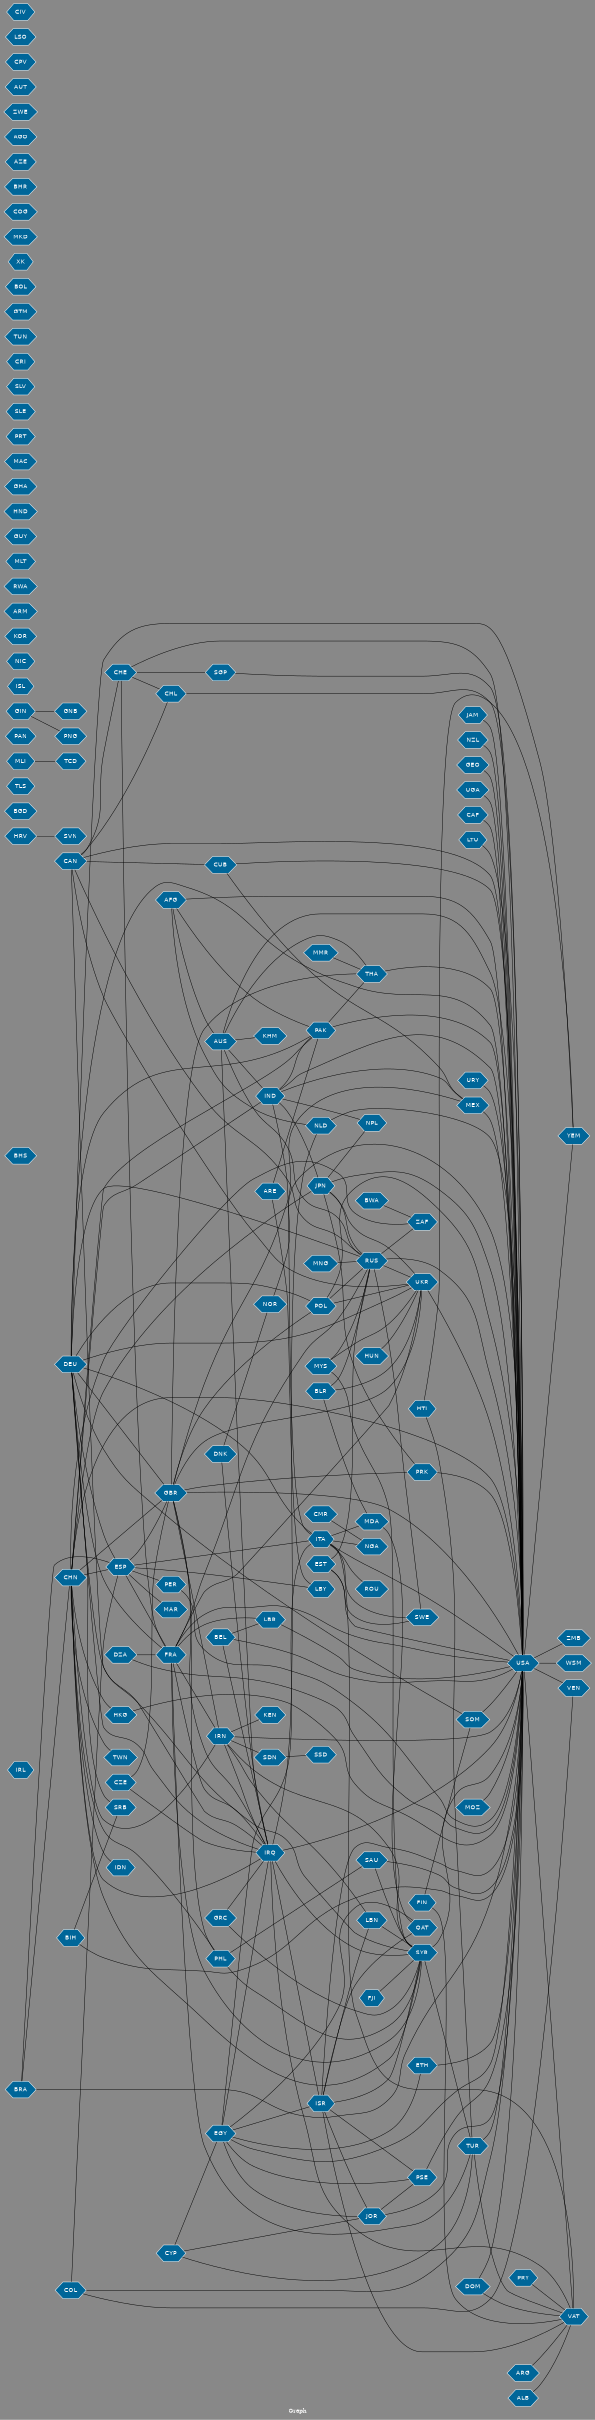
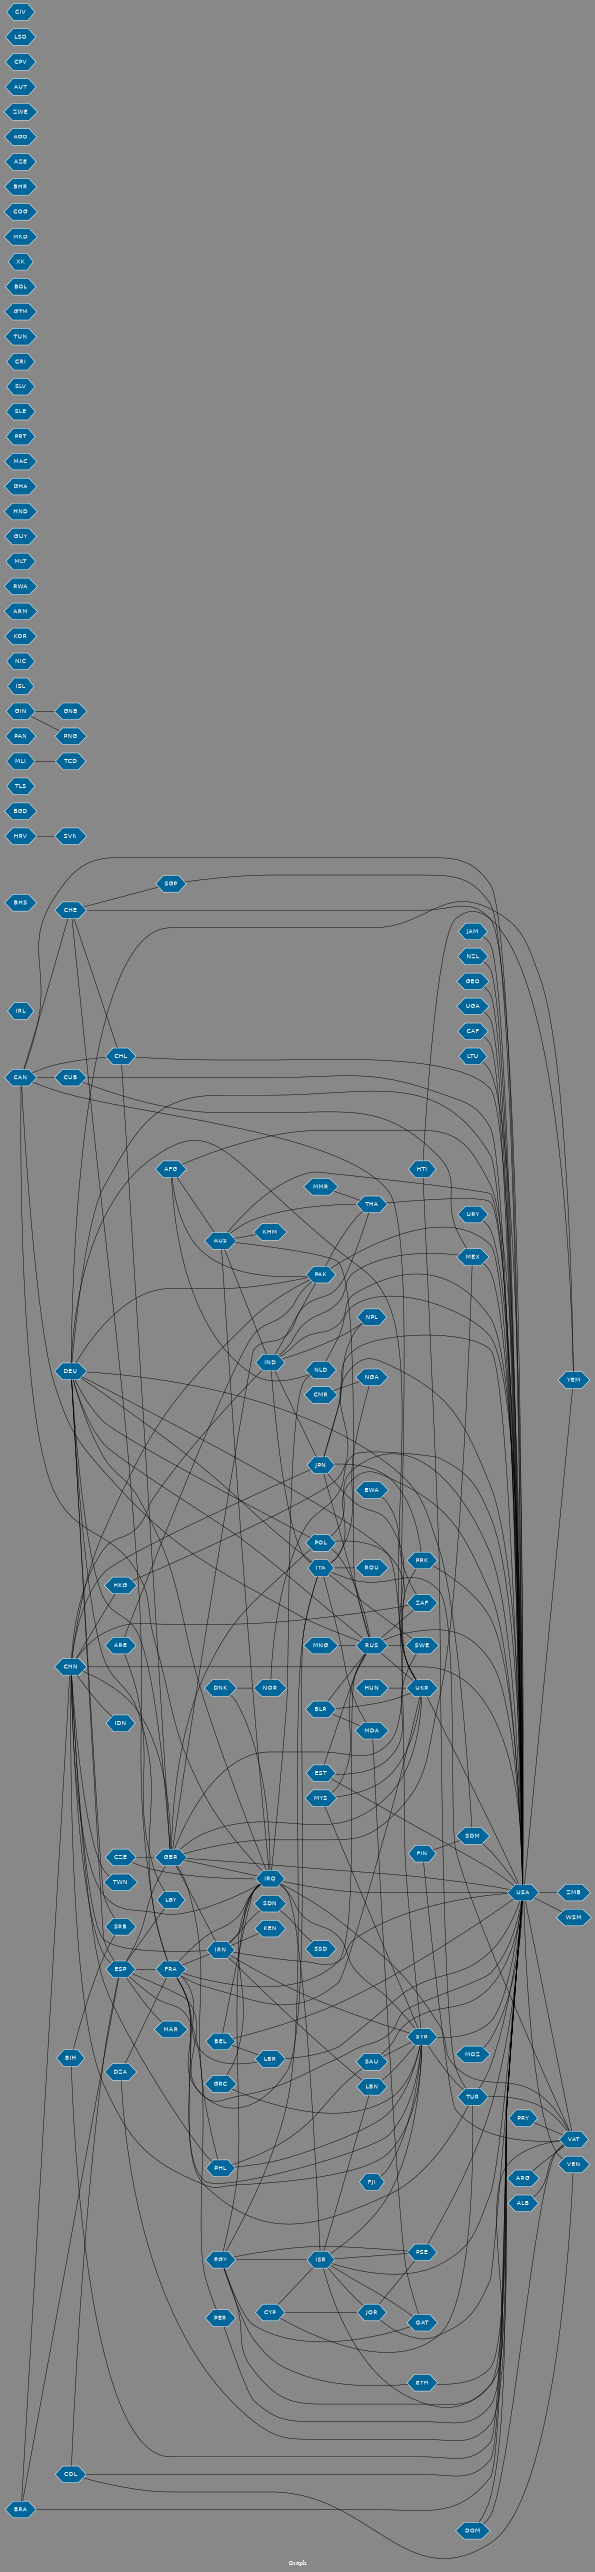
  graph {
    bgcolor="#888888"
    fontcolor=white
    fontsize=12
    label="Graph"
    rankdir=LR
    node [color=white fillcolor="#006699" fontcolor=white fontname=Helvetica shape=hexagon style=filled]
    edge [arrowhead=open color=black fontcolor=white fontname=Courier fontsize=12 weight=1]
    n1 [label=GBR]
    n2 [label=USA]
    n3 [label=POL]
    n4 [label=UKR]
    n5 [label=IRN]
    n6 [label=PHL]
    n7 [label=IRQ]
    n8 [label=MEX]
    n9 [label=THA]
    n10 [label=PRK]
    n11 [label=VAT]
    n12 [label=YEM]
    n13 [label=WSM]
    n14 [label=VEN]
    n15 [label=ZMB]
    n16 [label=RUS]
    n17 [label=SYR]
    n18 [label=KEN]
    n19 [label=LBN]
    n20 [label=SDN]
    n21 [label=SAU]
    n22 [label=ISR]
    n23 [label=NLD]
    n24 [label=SWE]
    n25 [label=ZAF]
    n26 [label=JAM]
    n27 [label=PAK]
    n28 [label=CHN]
    n29 [label=IND]
    n30 [label=ESP]
    n31 [label=HKG]
    n32 [label=JPN]
    n33 [label=IDN]
    n34 [label=TWN]
    n35 [label=ITA]
    n36 [label=NPL]
    n37 [label=FRA]
    n38 [label=LBY]
    n39 [label=MAR]
    n40 [label=PER]
    n41 [label=TUR]
    n42 [label=CAN]
    n43 [label=CHE]
    n44 [label=CUB]
    n45 [label=CHL]
    n46 [label=SGP]
    n47 [label=FJI]
    n48 [label=DOM]
    n49 [label=DEU]
    n50 [label=SOM]
    n51 [label=SRB]
    n52 [label=LBR]
    n53 [label=ROU]
    n54 [label=NGA]
    n55 [label=MDA]
    n56 [label=SSD]
    n57 [label=QAT]
    n58 [label=PSE]
    n59 [label=JOR]
    n60 [label=BEL]
    n61 [label=NZL]
    n62 [label=MMR]
    n63 [label=IRL]
    n64 [label=BRA]
    n65 [label=EGY]
    n66 [label=ETH]
    n67 [label=BIH]
    n68 [label=AFG]
    n69 [label=AUS]
    n70 [label=KHM]
    n71 [label=MYS]
    n72 [label=BHS]
    n73 [label=HTI]
    n74 [label=GRC]
    n75 [label=HRV]
    n76 [label=SVN]
    n77 [label=BGD]
    n78 [label=TLS]
    n79 [label=TCD]
    n80 [label=PAN]
    n81 [label=CZE]
    n82 [label=COL]
    n83 [label=GIN]
    n84 [label=GNB]
    n85 [label=PNG]
    n86 [label=CMR]
    n87 [label=ISL]
    n88 [label=DZA]
    n89 [label=NIC]
    n90 [label=KOR]
    n91 [label=ARM]
    n92 [label=RWA]
    n93 [label=CYP]
    n94 [label=MLT]
    n95 [label=GEO]
    n96 [label=GUY]
    n97 [label=HND]
    n98 [label=UGA]
    n99 [label=PRY]
    n100 [label=GHA]
    n101 [label=BWA]
    n102 [label=ARG]
    n103 [label=MAC]
    n104 [label=MLI]
    n105 [label=ARE]
    n106 [label=CAF]
    n107 [label=DNK]
    n108 [label=NOR]
    n109 [label=PRT]
    n110 [label=BLR]
    n111 [label=SLE]
    n112 [label=SLV]
    n113 [label=CRI]
    n114 [label=TUN]
    n115 [label=LTU]
    n116 [label=GTM]
    n117 [label=URY]
    n118 [label=MOZ]
    n119 [label=ALB]
    n120 [label=BOL]
    n121 [label=XK]
    n122 [label=MKD]
    n123 [label=COG]
    n124 [label=HUN]
    n125 [label=EST]
    n126 [label=FIN]
    n127 [label=BHR]
    n128 [label=MNG]
    n129 [label=AZE]
    n130 [label=AGO]
    n131 [label=ZWE]
    n132 [label=AUT]
    n133 [label=CPV]
    n134 [label=LSO]
    n135 [label=CIV]
    n1 -- n2 [weight=9]
    n1 -- n3
    n1 -- n4
    n1 -- n5
    n1 -- n6 [weight=2]
    n1 -- n7 [weight=6]
    n1 -- n8
    n1 -- n9 [weight=6]
    n1 -- n10 [weight=2]
    n2 -- n11
    n2 -- n12 [weight=3]
    n2 -- n13 [weight=2]
    n2 -- n14 [weight=3]
    n2 -- n15 [weight=3]
    n3 -- n2
    n3 -- n4 [weight=5]
    n3 -- n16 [weight=4]
    n4 -- n2 [weight=5]
    n5 -- n2 [weight=6]
    n5 -- n7 [weight=5]
    n5 -- n17 [weight=3]
    n5 -- n18
    n5 -- n19
    n5 -- n20 [weight=2]
    n6 -- n17 [weight=6]
    n6 -- n21
    n7 -- n2 [weight=29]
    n7 -- n11
    n7 -- n17 [weight=8]
    n7 -- n22
    n7 -- n23 [weight=2]
    n8 -- n2 [weight=8]
    n9 -- n2
    n10 -- n2 [weight=6]
    n16 -- n2 [weight=12]
    n16 -- n4 [weight=23]
    n16 -- n24
    n16 -- n25 [weight=2]
    n17 -- n2 [weight=38]
    n17 -- n41 [weight=11]
    n19 -- n17 [weight=2]
    n20 -- n56 [weight=5]
    n21 -- n2 [weight=2]
    n21 -- n17
    n22 -- n2 [weight=4]
    n22 -- n11
    n22 -- n17 [weight=4]
    n22 -- n19
    n22 -- n57
    n22 -- n58 [weight=11]
    n22 -- n59 [weight=2]
    n23 -- n2
    n26 -- n2 [weight=9]
    n27 -- n2 [weight=3]
    n27 -- n9 [weight=2]
    n28 -- n1
    n28 -- n2 [weight=5]
    n28 -- n5 [weight=2]
    n28 -- n6 [weight=5]
    n28 -- n7
    n28 -- n17
    n28 -- n25 [weight=2]
    n28 -- n27 [weight=2]
    n28 -- n29 [weight=3]
    n28 -- n30
    n28 -- n31 [weight=5]
    n28 -- n32 [weight=6]
    n28 -- n33 [weight=2]
    n28 -- n34
    n29 -- n2 [weight=5]
    n29 -- n8
    n29 -- n27 [weight=4]
    n29 -- n32 [weight=5]
    n29 -- n35 [weight=2]
    n29 -- n36 [weight=2]
    n30 -- n1 [weight=3]
    n30 -- n35
    n30 -- n37
    n30 -- n38
    n30 -- n39
    n30 -- n40
    n31 -- n2
    n32 -- n2
    n32 -- n4 [weight=2]
    n32 -- n10 [weight=4]
    n32 -- n16 [weight=2]
    n32 -- n36 [weight=2]
    n35 -- n2 [weight=2]
    n35 -- n11
    n35 -- n24 [weight=2]
    n35 -- n53
    n35 -- n54
    n35 -- n55
    n37 -- n2 [weight=8]
    n37 -- n4
    n37 -- n5 [weight=4]
    n37 -- n7 [weight=15]
    n37 -- n16 [weight=2]
    n37 -- n17 [weight=2]
    n37 -- n41 [weight=2]
    n37 -- n52
    n40 -- n2
    n41 -- n2 [weight=6]
    n41 -- n11
    n42 -- n2 [weight=6]
    n42 -- n4 [weight=2]
    n42 -- n7
    n42 -- n16 [weight=3]
    n42 -- n43
    n42 -- n44 [weight=3]
    n42 -- n45
    n43 -- n2 [weight=2]
    n43 -- n37
    n43 -- n45
    n43 -- n46 [weight=2]
    n44 -- n2 [weight=2]
    n44 -- n8
+   n45 -- n1
    n45 -- n2
    n46 -- n2 [weight=2]
    n47 -- n17 [weight=7]
    n48 -- n2
    n48 -- n11 [weight=2]
    n49 -- n1
    n49 -- n2
    n49 -- n3
    n49 -- n4 [weight=5]
    n49 -- n7
    n49 -- n12
    n49 -- n16
    n49 -- n17 [weight=2]
    n49 -- n27
    n49 -- n30
    n49 -- n35
    n49 -- n37
    n49 -- n50 [weight=2]
    n49 -- n51
    n50 -- n2 [weight=5]
    n52 -- n2 [weight=2]
    n55 -- n57
    n58 -- n2 [weight=3]
    n59 -- n2
    n59 -- n58 [weight=2]
    n60 -- n2
    n60 -- n7
    n60 -- n52
    n61 -- n2 [weight=2]
    n62 -- n9
    n64 -- n2 [weight=4]
    n64 -- n28
    n64 -- n30
    n65 -- n2
    n65 -- n7
    n65 -- n22
    n65 -- n35 [weight=2]
    n65 -- n57 [weight=5]
    n65 -- n58 [weight=5]
-   n65 -- n59
    n65 -- n66
    n66 -- n2
    n67 -- n2
    n67 -- n51
    n68 -- n2 [weight=13]
    n68 -- n23
    n68 -- n27
    n68 -- n69
    n69 -- n2
    n69 -- n7
    n69 -- n9 [weight=2]
    n69 -- n16 [weight=2]
    n69 -- n29 [weight=4]
    n69 -- n70 [weight=3]
    n71 -- n4 [weight=2]
    n71 -- n16
    n71 -- n17 [weight=2]
    n73 -- n12 [weight=2]
    n73 -- n41 [weight=3]
    n74 -- n7
    n74 -- n17
    n75 -- n76
    n81 -- n1
    n81 -- n7
    n82 -- n2
    n82 -- n14
    n82 -- n30
    n83 -- n84 [weight=3]
    n83 -- n85
    n86 -- n54 [weight=2]
    n88 -- n2
    n88 -- n37 [weight=8]
    n93 -- n41
    n93 -- n59
-   n93 -- n65
+   n93 -- n22
    n95 -- n2
    n98 -- n2
    n99 -- n11
    n101 -- n25
    n102 -- n11 [weight=2]
    n104 -- n79
    n105 -- n27
    n105 -- n38 [weight=2]
    n106 -- n2 [weight=2]
    n107 -- n7
    n107 -- n108
    n108 -- n2
    n110 -- n4 [weight=3]
    n110 -- n16
    n110 -- n55
    n115 -- n2
    n117 -- n2
    n118 -- n2
    n119 -- n11 [weight=2]
    n124 -- n4 [weight=2]
    n125 -- n2
    n125 -- n16 [weight=2]
    n125 -- n24 [weight=3]
    n126 -- n11
    n126 -- n50
    n128 -- n16 [weight=2]
  }
